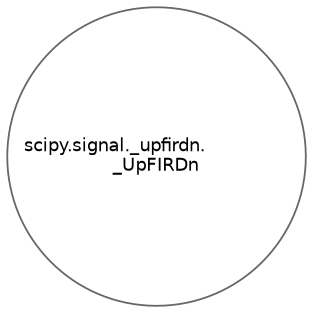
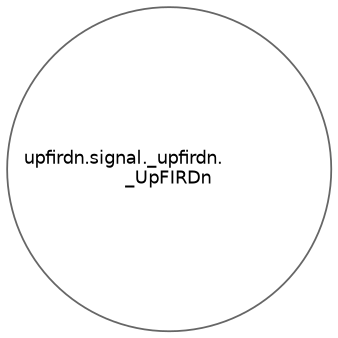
  digraph {
    rankdir=LR
-   n1 [color=grey40 fillcolor=white fontname=Helvetica fontsize=10 height=0.2 label="scipy.signal._upfirdn.\l_UpFIRDn" shape=circle style=filled width=0.4]
+   n1 [color=grey40 fillcolor=white fontname=Helvetica fontsize=10 height=0.2 label="upfirdn.signal._upfirdn.\l_UpFIRDn" shape=circle style=filled width=0.4]
  }
